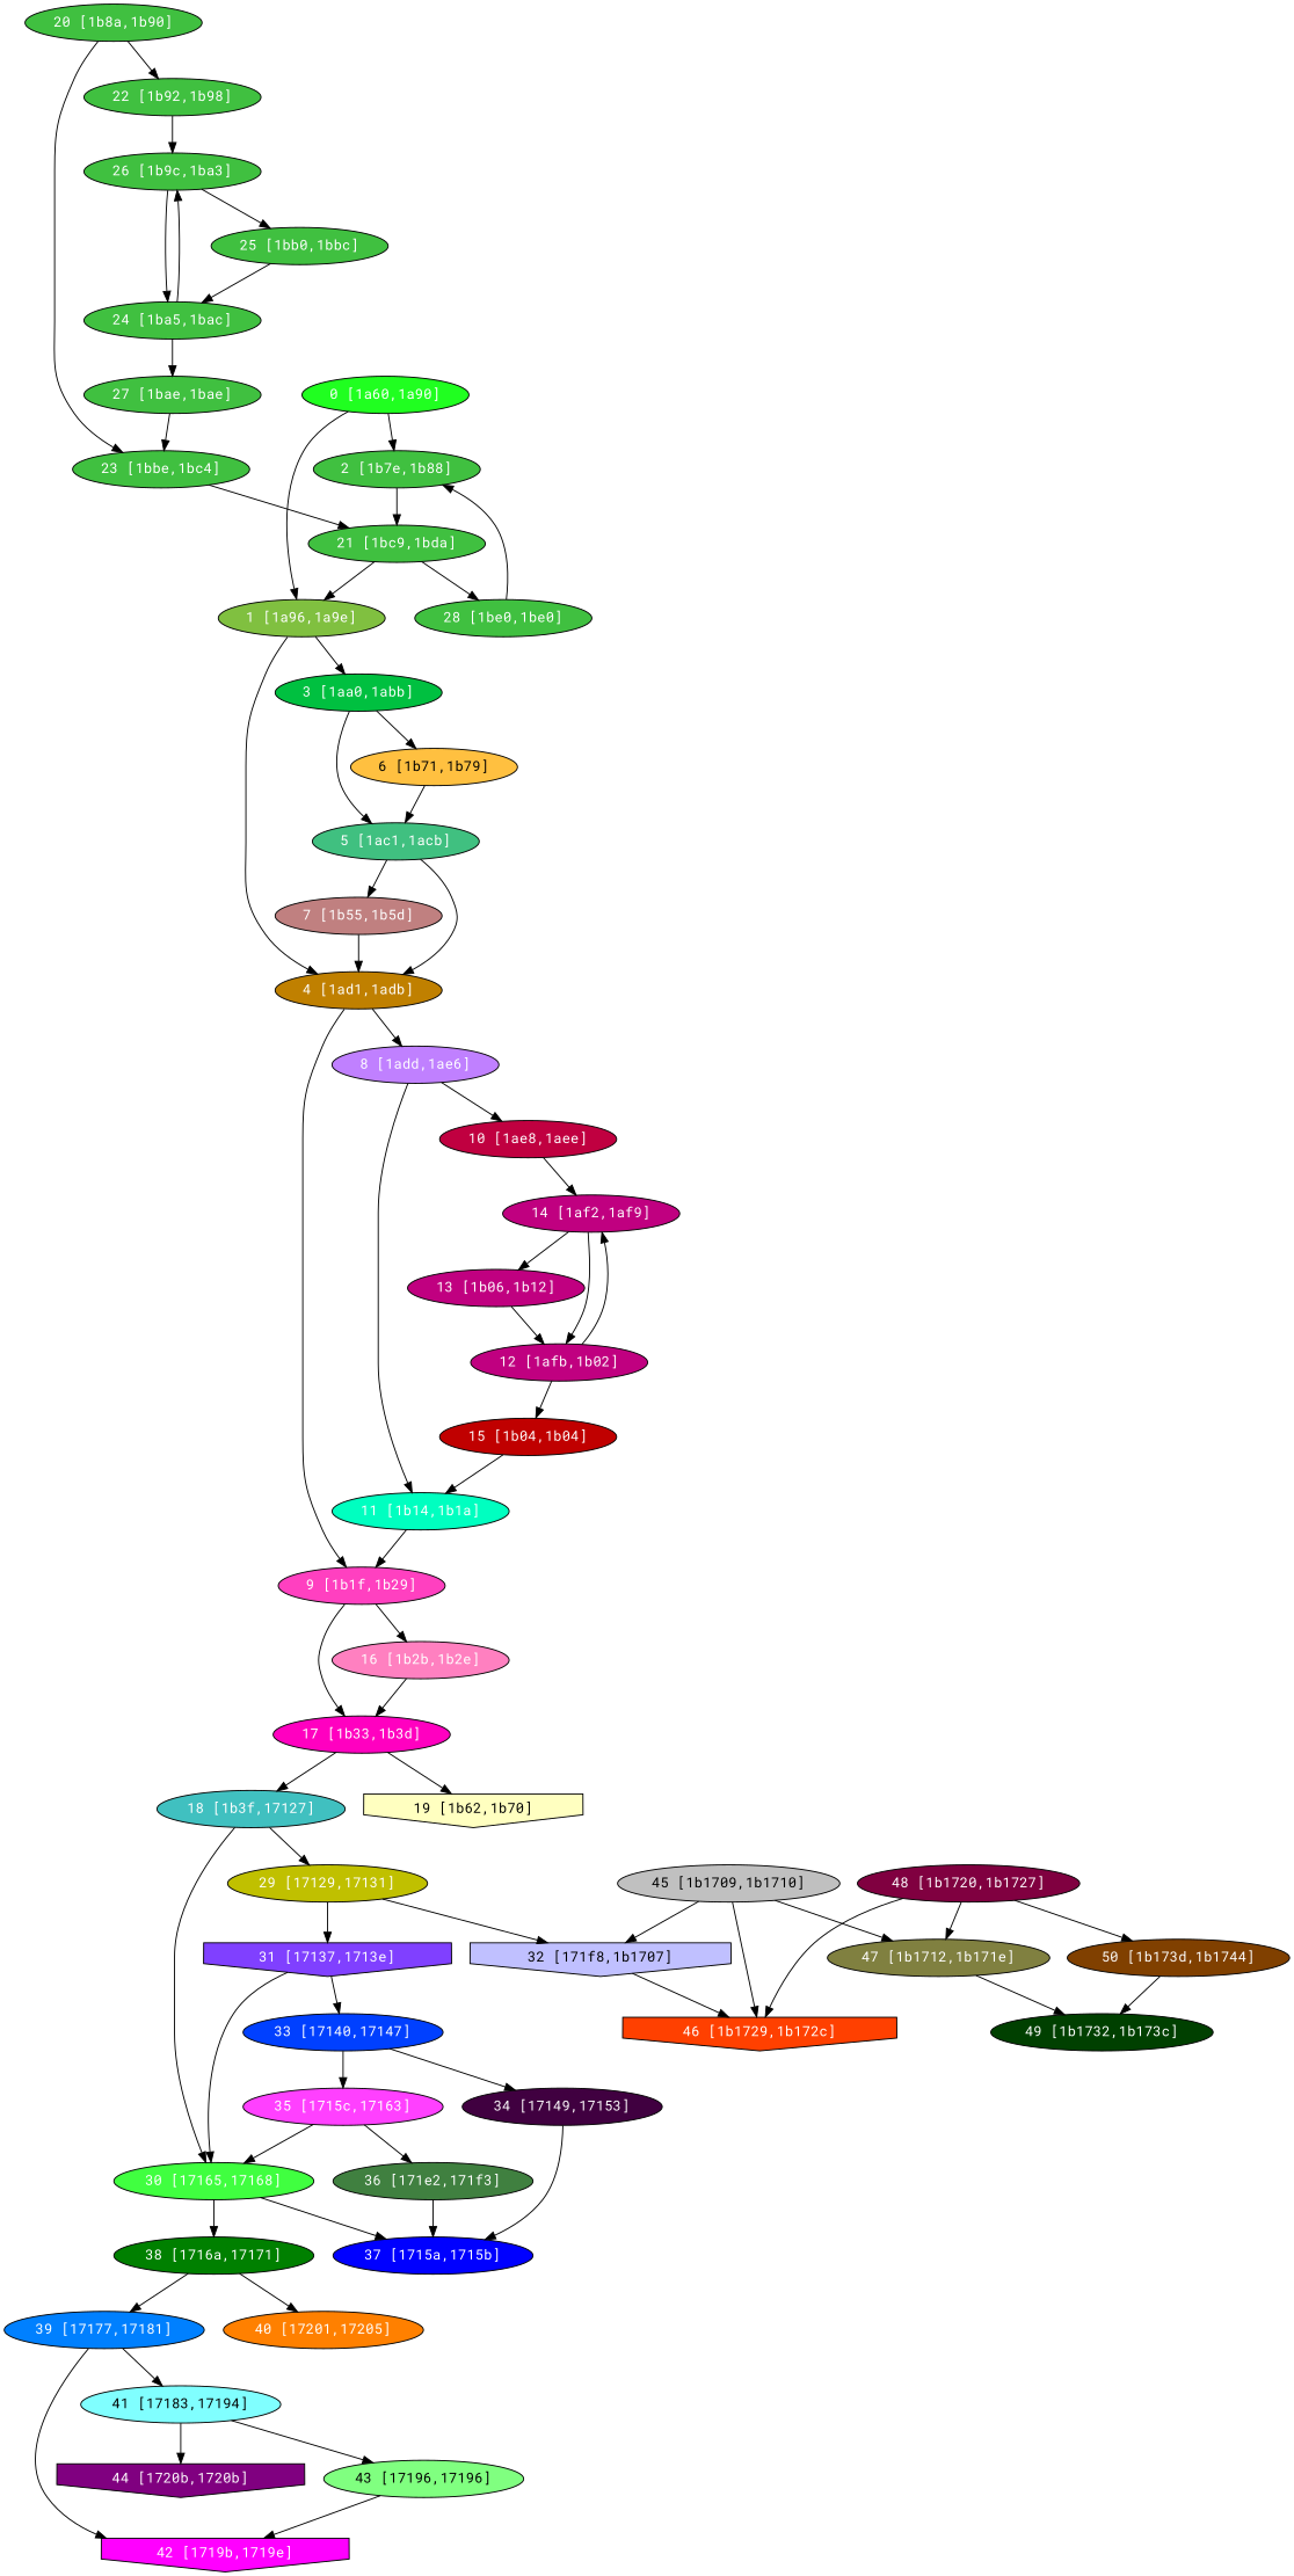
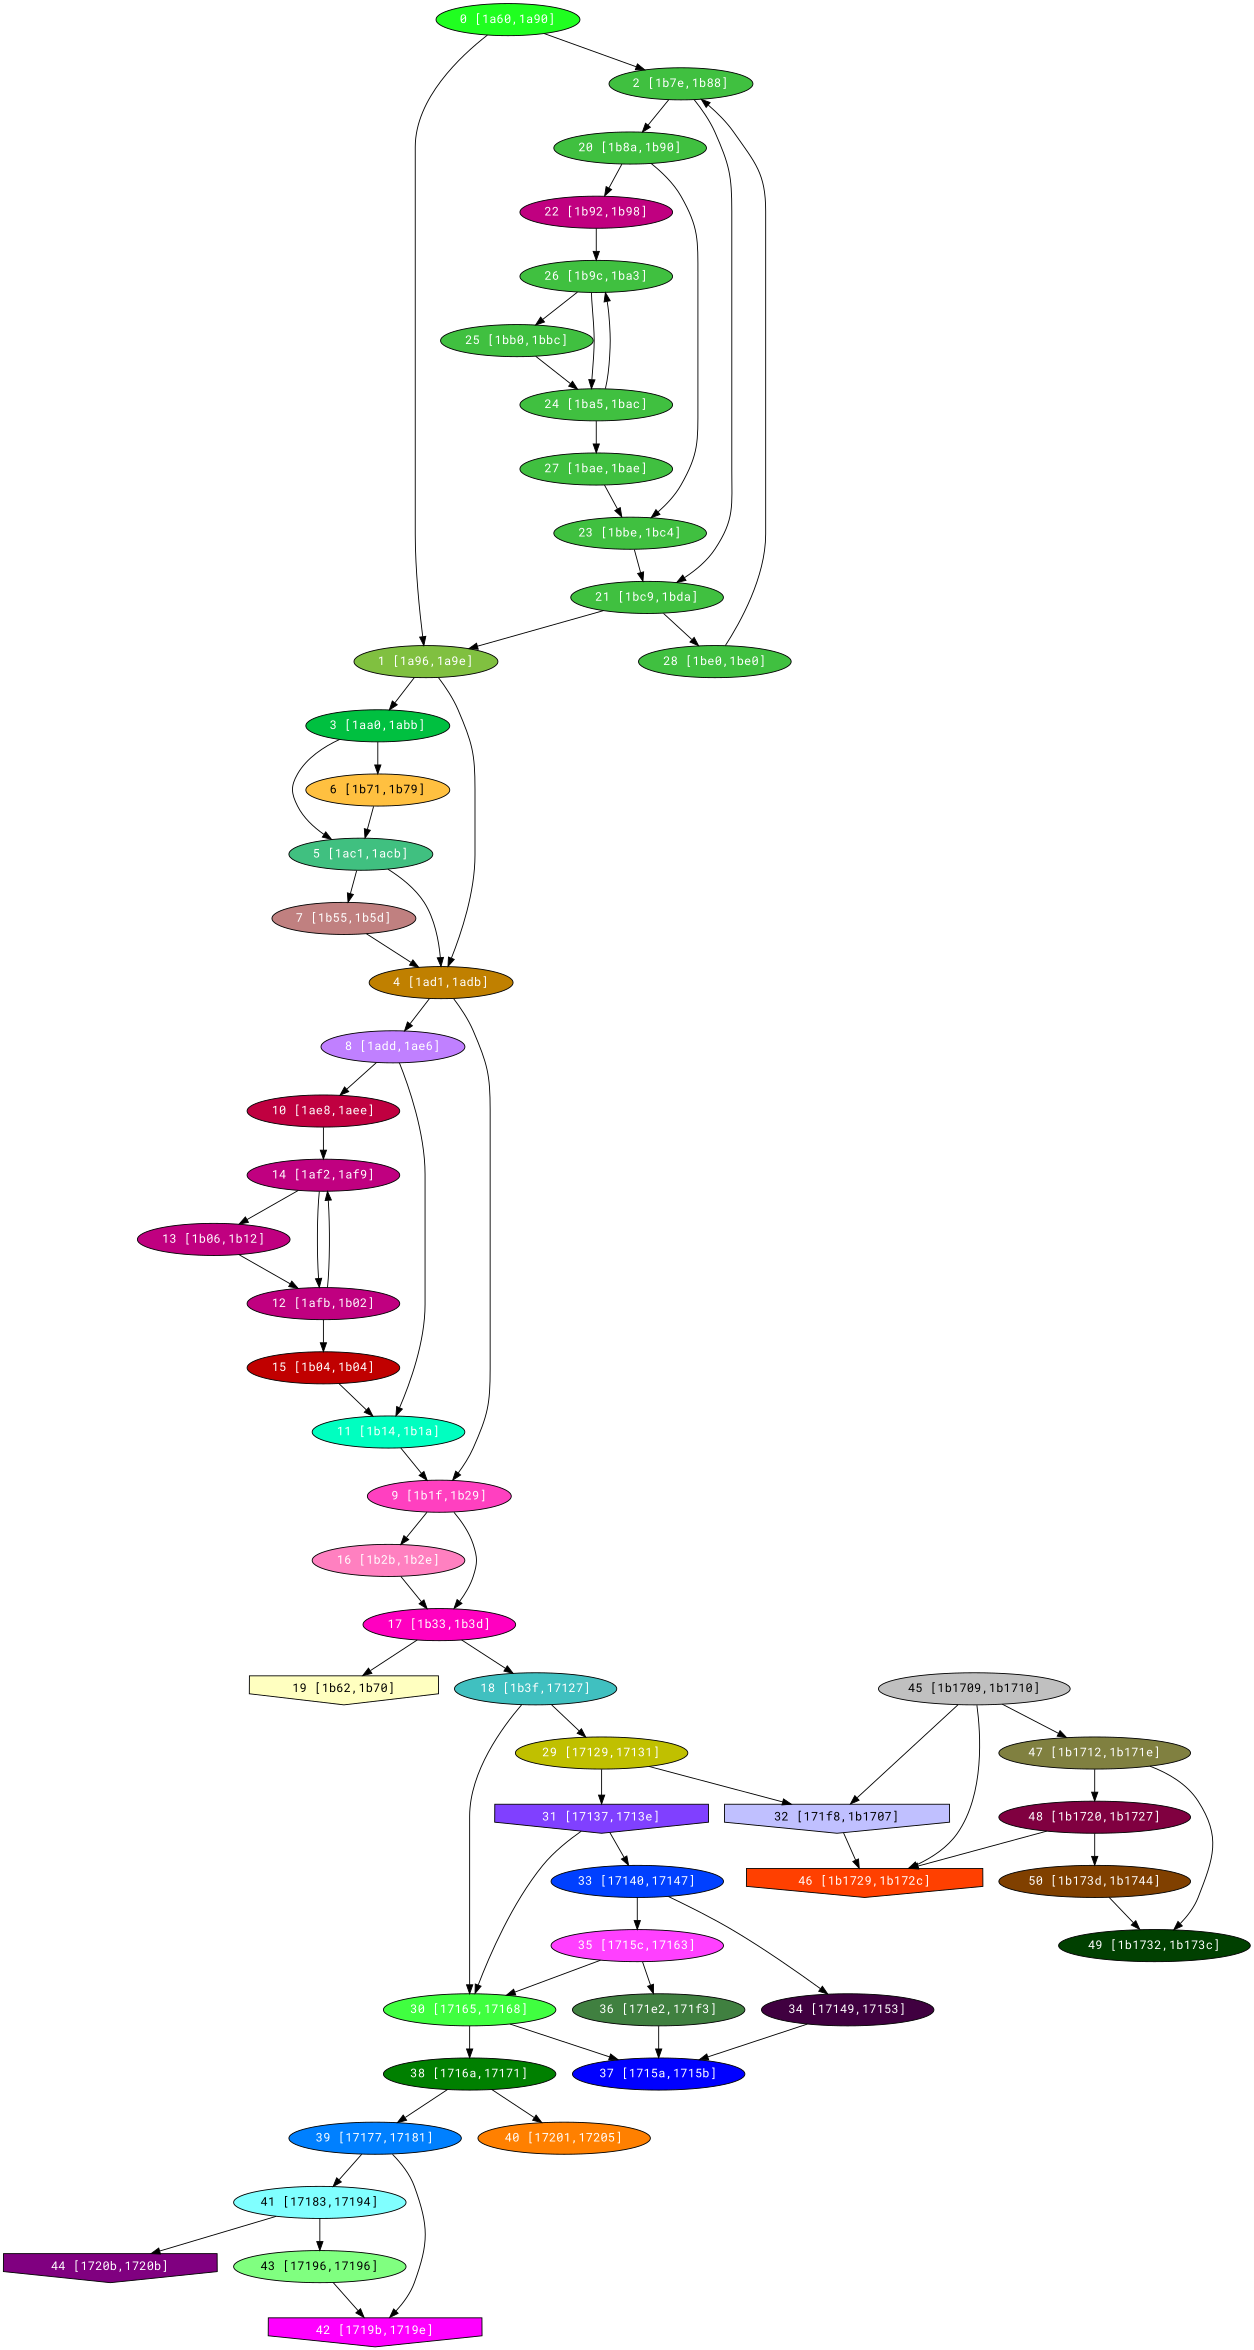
  digraph {
    fontname="Roboto Mono"
    node [fillcolor="#40C040" fontcolor="#ffffff" fontname="Roboto Mono" shape=oval style=filled]
    edge [fontname="Roboto Mono"]
    n1 [fillcolor="#20FF20" label="0 [1a60,1a90]"]
    n2 [fillcolor="#80C040" label="1 [1a96,1a9e]"]
    n3 [label="2 [1b7e,1b88]"]
    n4 [fillcolor="#00C040" label="3 [1aa0,1abb]"]
    n5 [fillcolor="#C08000" label="4 [1ad1,1adb]"]
    n6 [label="20 [1b8a,1b90]"]
    n7 [label="21 [1bc9,1bda]"]
    n8 [fillcolor="#40C080" label="5 [1ac1,1acb]"]
    n9 [fillcolor="#FFC040" fontcolor="#000000" label="6 [1b71,1b79]"]
    n10 [fillcolor="#C080FF" label="8 [1add,1ae6]"]
    n11 [fillcolor="#FF40C0" label="9 [1b1f,1b29]"]
-   n12 [label="22 [1b92,1b98]"]
+   n12 [fillcolor="#C00080" label="22 [1b92,1b98]"]
    n13 [label="23 [1bbe,1bc4]"]
    n14 [label="28 [1be0,1be0]"]
    n15 [fillcolor="#C08080" label="7 [1b55,1b5d]"]
    n16 [fillcolor="#C00040" label="10 [1ae8,1aee]"]
    n17 [fillcolor="#00FFC0" label="11 [1b14,1b1a]"]
    n18 [fillcolor="#FF80C0" label="16 [1b2b,1b2e]"]
    n19 [fillcolor="#FF00C0" label="17 [1b33,1b3d]"]
    n20 [fillcolor="#C00080" label="14 [1af2,1af9]"]
    n21 [fillcolor="#40C0C0" label="18 [1b3f,17127]"]
    n22 [fillcolor="#FFFFC0" fontcolor="#000000" label="19 [1b62,1b70]" shape=invhouse]
    n23 [fillcolor="#C00080" label="12 [1afb,1b02]"]
    n24 [fillcolor="#C00080" label="13 [1b06,1b12]"]
    n25 [fillcolor="#C00000" label="15 [1b04,1b04]"]
    n26 [fillcolor="#C0C000" label="29 [17129,17131]"]
    n27 [fillcolor="#40FF40" label="30 [17165,17168]"]
    n28 [fillcolor="#8040FF" label="31 [17137,1713e]" shape=invhouse]
    n29 [fillcolor="#C0C0FF" fontcolor="#000000" label="32 [171f8,1b1707]" shape=invhouse]
    n30 [fillcolor="#0000FF" label="37 [1715a,1715b]"]
    n31 [fillcolor="#008000" label="38 [1716a,17171]"]
    n32 [label="26 [1b9c,1ba3]"]
    n33 [label="24 [1ba5,1bac]"]
    n34 [label="25 [1bb0,1bbc]"]
    n35 [label="27 [1bae,1bae]"]
    n36 [fillcolor="#0040FF" label="33 [17140,17147]"]
    n37 [fillcolor="#FF4000" label="46 [1b1729,1b172c]" shape=invhouse]
    n38 [fillcolor="#0080FF" label="39 [17177,17181]"]
    n39 [fillcolor="#FF8000" label="40 [17201,17205]"]
    n40 [fillcolor="#400040" label="34 [17149,17153]"]
    n41 [fillcolor="#FF40FF" label="35 [1715c,17163]"]
    n42 [fillcolor="#C0C0C0" fontcolor="#000000" label="45 [1b1709,1b1710]"]
    n43 [fillcolor="#808040" label="47 [1b1712,1b171e]"]
    n44 [fillcolor="#408040" label="36 [171e2,171f3]"]
    n45 [fillcolor="#80FFFF" fontcolor="#000000" label="41 [17183,17194]"]
    n46 [fillcolor="#FF00FF" label="42 [1719b,1719e]" shape=invhouse]
    n47 [fillcolor="#80FF80" fontcolor="#000000" label="43 [17196,17196]"]
    n48 [fillcolor="#800080" label="44 [1720b,1720b]" shape=invhouse]
    n49 [fillcolor="#800040" label="48 [1b1720,1b1727]"]
    n50 [fillcolor="#004000" label="49 [1b1732,1b173c]"]
    n51 [fillcolor="#804000" label="50 [1b173d,1b1744]"]
    n1 -> n2
    n1 -> n3
    n2 -> n4
    n2 -> n5
+   n3 -> n6
    n3 -> n7
    n4 -> n8
    n4 -> n9
    n5 -> n10
    n5 -> n11
    n6 -> n12
    n6 -> n13
    n7 -> n2
    n7 -> n14
    n8 -> n5
    n8 -> n15
    n9 -> n8
    n10 -> n16
    n10 -> n17
    n11 -> n18
    n11 -> n19
    n12 -> n32
    n13 -> n7
    n14 -> n3
    n15 -> n5
    n16 -> n20
    n17 -> n11
    n18 -> n19
    n19 -> n21
    n19 -> n22
    n20 -> n23
    n20 -> n24
    n21 -> n26
    n21 -> n27
    n23 -> n20
    n23 -> n25
    n24 -> n23
    n25 -> n17
    n26 -> n28
    n26 -> n29
    n27 -> n30
    n27 -> n31
    n28 -> n27
    n28 -> n36
    n29 -> n37
    n31 -> n38
    n31 -> n39
    n32 -> n33
    n32 -> n34
    n33 -> n32
    n33 -> n35
    n34 -> n33
    n35 -> n13
    n36 -> n40
    n36 -> n41
    n38 -> n45
    n38 -> n46
    n40 -> n30
    n41 -> n27
    n41 -> n44
    n42 -> n29
    n42 -> n37
    n42 -> n43
-   n49 -> n43
+   n43 -> n49
    n43 -> n50
    n44 -> n30
    n45 -> n47
    n45 -> n48
    n47 -> n46
    n49 -> n37
    n49 -> n51
    n51 -> n50
  }
